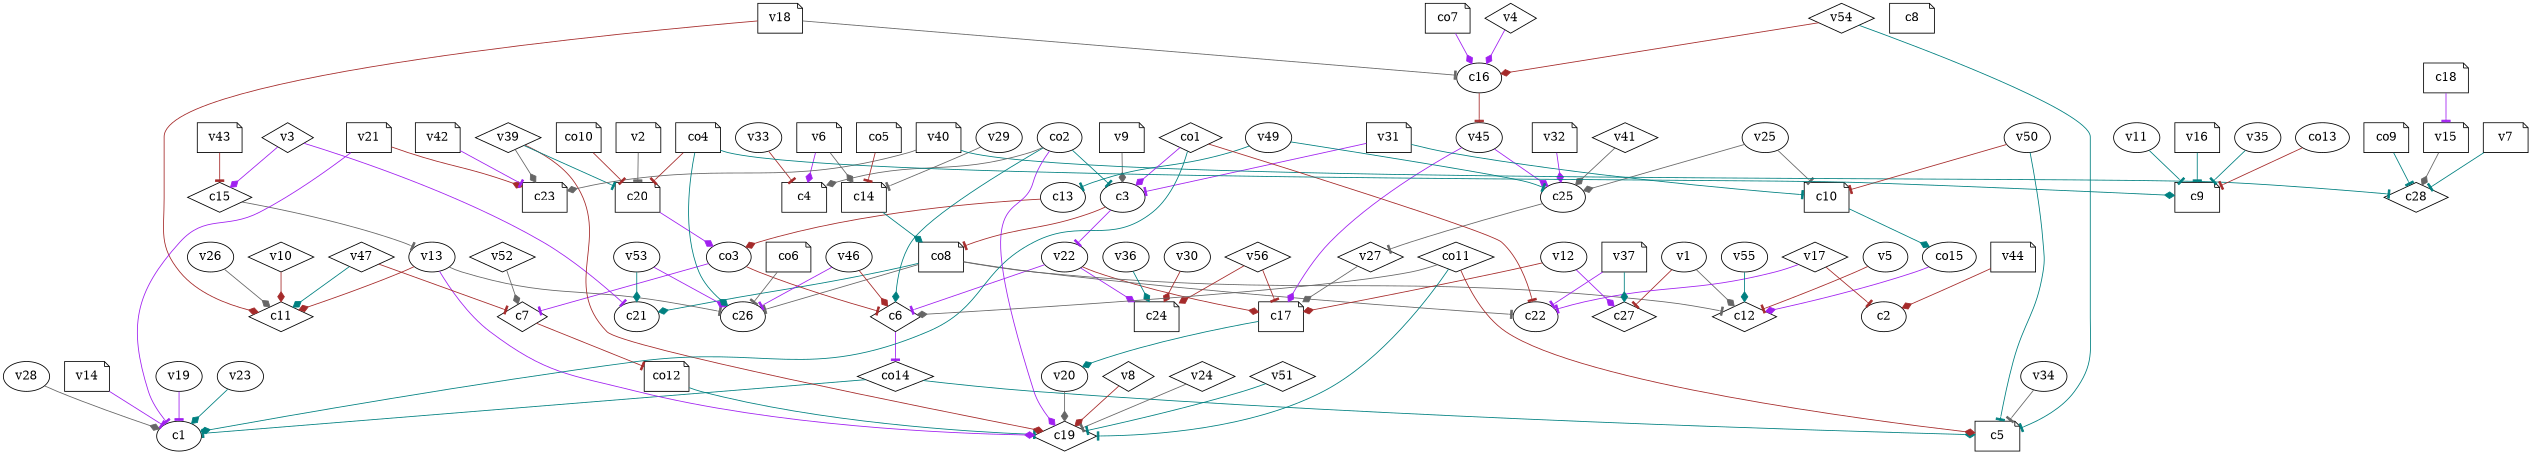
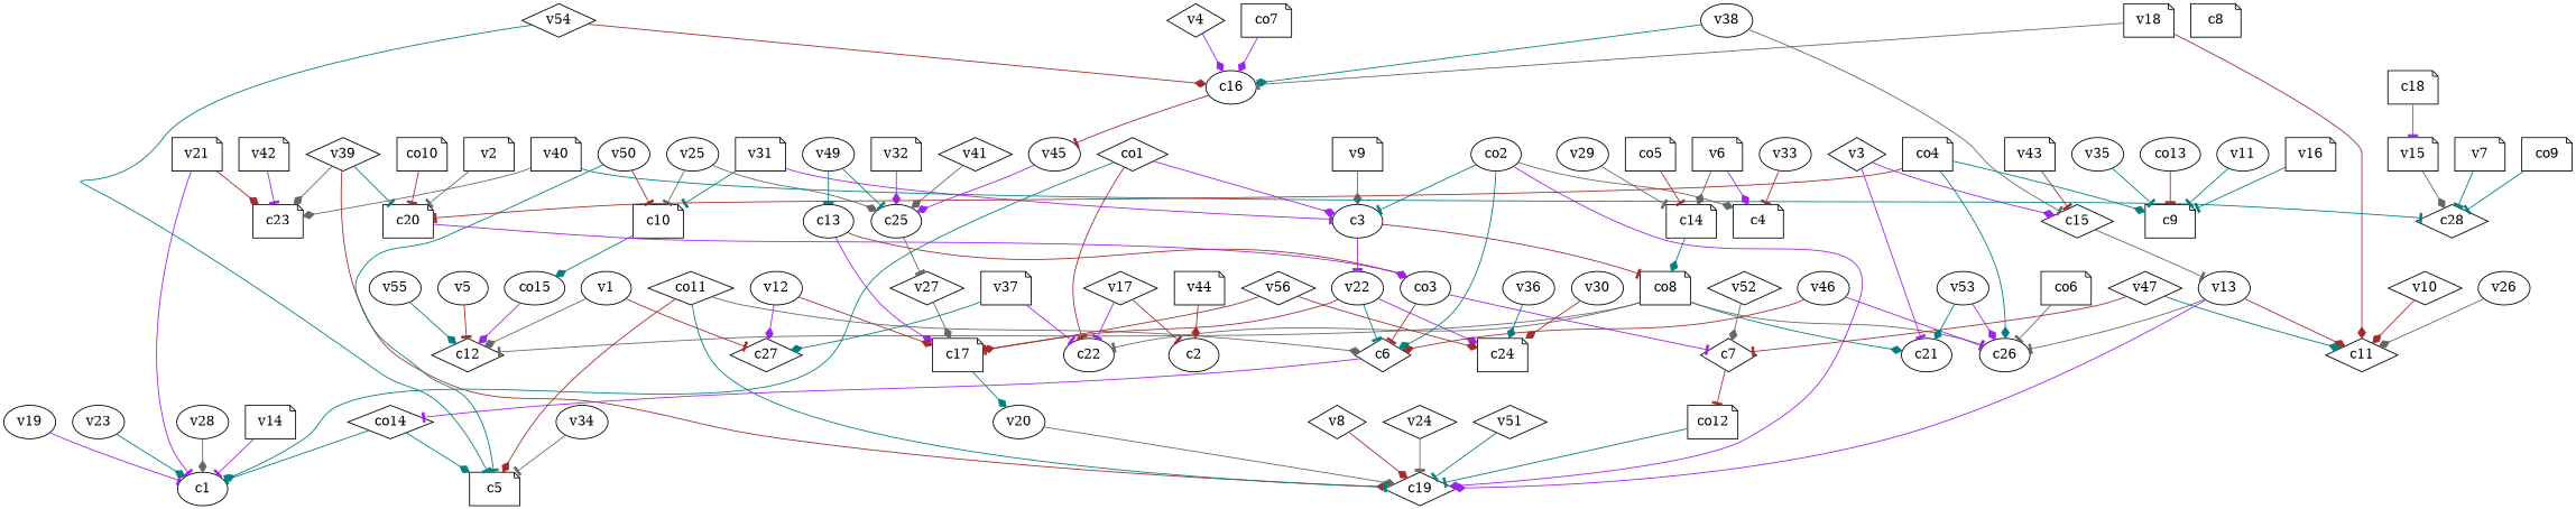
  strict digraph {
    node [shape=ellipse]
    edge [arrowhead=tee color=teal weight=1]
    c3
    v22
    co8 [shape=note]
    c6 [shape=diamond]
    c17 [shape=note]
    c24 [shape=note]
    c12 [shape=diamond]
    c21
    c26
    c22
    co14 [shape=diamond]
    c1
    c5 [shape=note]
    c7 [shape=diamond]
    co12 [shape=note]
    c19 [shape=diamond]
    c8 [shape=note]
    c10 [shape=note]
    co15
    c13
    co3
    c14 [shape=note]
    c15 [shape=diamond]
    v13
    c11 [shape=diamond]
    c16
    v45
    c25
    co6 [shape=note]
    v20
    c18 [shape=note]
    v15 [shape=note]
    c28 [shape=diamond]
    c20 [shape=note]
    v27 [shape=diamond]
    v1
    c27 [shape=diamond]
    v2 [shape=note]
    v3 [shape=diamond]
    v4 [shape=diamond]
    v5
    v6 [shape=note]
    c4 [shape=note]
    v7 [shape=note]
    v8 [shape=diamond]
    v9 [shape=note]
    v10 [shape=diamond]
    c9 [shape=note]
    v11
    v12
    v14 [shape=note]
    v16 [shape=note]
    v17 [shape=diamond]
    c2
    v18 [shape=note]
    v19
    v21 [shape=note]
    c23 [shape=note]
    v23
    v24 [shape=diamond]
    v25
    v26
    v28
    v29
    v30
    v31 [shape=note]
    v32 [shape=note]
    v33
    v34
    v35
    v36
    v37 [shape=note]
+   v38
    v39 [shape=diamond]
    v40 [shape=note]
    v41 [shape=diamond]
    v42 [shape=note]
    v43 [shape=note]
    v44 [shape=note]
    v46
    v47 [shape=diamond]
    v49
    v50
    v51 [shape=diamond]
    v52 [shape=diamond]
    v53
    v54 [shape=diamond]
    v55
    v56 [shape=diamond]
    co1 [shape=diamond]
    co2
    co4 [shape=note]
    co5 [shape=note]
    co7 [shape=note]
    co9 [shape=note]
    co10 [shape=note]
    co11 [shape=diamond]
    co13
    c3 -> v22 [color=purple]
    c3 -> co8 [color=brown]
-   v22 -> c6 [color=purple]
+   v22 -> c6
    v22 -> c17 [arrowhead=diamond color=brown]
    v22 -> c24 [arrowhead=diamond color=purple]
    co8 -> c12 [color=gray40]
    co8 -> c21 [arrowhead=diamond]
    co8 -> c26 [color=gray40]
    co8 -> c22 [color=gray40]
    c6 -> co14 [color=purple]
    c17 -> v20 [arrowhead=diamond]
    co14 -> c1
    co14 -> c5 [arrowhead=diamond]
    c7 -> co12 [color=brown]
    co12 -> c19
    c10 -> co15 [arrowhead=diamond]
    co15 -> c12 [arrowhead=diamond color=purple]
    c13 -> co3 [arrowhead=diamond color=brown]
    co3 -> c6 [color=brown]
    co3 -> c7 [color=purple]
    c14 -> co8 [arrowhead=diamond]
    c15 -> v13 [color=gray40]
    v13 -> c26 [color=gray40]
    v13 -> c19 [arrowhead=diamond color=purple]
    v13 -> c11 [arrowhead=diamond color=brown]
    c16 -> v45 [color=brown]
-   v45 -> c17 [arrowhead=diamond color=purple]
+   c13 -> c17 [arrowhead=diamond color=purple]
    v45 -> c25 [arrowhead=diamond color=purple]
    c25 -> v27 [color=gray40]
    co6 -> c26 [color=gray40]
    v20 -> c19 [arrowhead=diamond color=gray40]
    c18 -> v15 [color=purple]
    v15 -> c28 [arrowhead=diamond color=gray40]
    c20 -> co3 [arrowhead=diamond color=purple]
    v27 -> c17 [arrowhead=diamond color=gray40]
    v1 -> c12 [arrowhead=diamond color=gray40]
    v1 -> c27 [color=brown]
    v2 -> c20 [color=gray40]
    v3 -> c21 [color=purple]
    v3 -> c15 [arrowhead=diamond color=purple]
    v4 -> c16 [arrowhead=diamond color=purple]
    v5 -> c12 [color=brown]
    v6 -> c14 [arrowhead=diamond color=gray40]
    v6 -> c4 [arrowhead=diamond color=purple]
    v7 -> c28
    v8 -> c19 [arrowhead=diamond color=brown]
    v9 -> c3 [arrowhead=diamond color=gray40]
    v10 -> c11 [arrowhead=diamond color=brown]
    v11 -> c9
    v12 -> c17 [arrowhead=diamond color=brown]
    v12 -> c27 [arrowhead=diamond color=purple]
    v14 -> c1 [color=purple]
    v16 -> c9
    v17 -> c22 [color=purple]
    v17 -> c2 [color=brown]
    v18 -> c11 [arrowhead=diamond color=brown]
    v18 -> c16 [color=gray40]
    v19 -> c1 [color=purple]
    v21 -> c1 [color=purple]
    v21 -> c23 [arrowhead=diamond color=brown]
    v23 -> c1 [arrowhead=diamond]
    v24 -> c19 [color=gray40]
    v25 -> c10 [color=gray40]
    v25 -> c25 [arrowhead=diamond color=gray40]
    v26 -> c11 [arrowhead=diamond color=gray40]
    v28 -> c1 [arrowhead=diamond color=gray40]
    v29 -> c14 [color=gray40]
    v30 -> c24 [arrowhead=diamond color=brown]
    v31 -> c3 [color=purple]
    v31 -> c10
    v32 -> c25 [arrowhead=diamond color=purple]
    v33 -> c4 [color=brown]
    v34 -> c5 [color=gray40]
    v35 -> c9
    v36 -> c24 [arrowhead=diamond]
    v37 -> c22 [color=purple]
    v37 -> c27 [arrowhead=diamond]
+   v38 -> c15 [color=gray40]
+   v38 -> c16 [arrowhead=diamond]
    v39 -> c19 [arrowhead=diamond color=brown]
    v39 -> c20
    v39 -> c23 [arrowhead=diamond color=gray40]
    v40 -> c28
    v40 -> c23 [arrowhead=diamond color=gray40]
    v41 -> c25 [arrowhead=diamond color=gray40]
    v42 -> c23 [color=purple]
    v43 -> c15 [color=brown]
    v44 -> c2 [arrowhead=diamond color=brown]
    v46 -> c6 [arrowhead=diamond color=brown]
    v46 -> c26 [color=purple]
    v47 -> c7 [color=brown]
    v47 -> c11 [arrowhead=diamond]
    v49 -> c13
    v49 -> c25
    v50 -> c5
    v50 -> c10 [color=brown]
    v51 -> c19
    v52 -> c7 [arrowhead=diamond color=gray40]
    v53 -> c21 [arrowhead=diamond]
    v53 -> c26 [arrowhead=diamond color=purple]
    v54 -> c5
    v54 -> c16 [arrowhead=diamond color=brown]
    v55 -> c12 [arrowhead=diamond]
    v56 -> c17 [color=brown]
    v56 -> c24 [arrowhead=diamond color=brown]
    co1 -> c3 [arrowhead=diamond color=purple]
    co1 -> c22 [color=brown]
    co1 -> c1 [arrowhead=diamond]
    co2 -> c3
    co2 -> c6 [arrowhead=diamond]
    co2 -> c19 [arrowhead=diamond color=purple]
    co2 -> c4 [arrowhead=diamond color=gray40]
    co4 -> c26 [arrowhead=diamond]
    co4 -> c20 [color=brown]
    co4 -> c9 [arrowhead=diamond]
    co5 -> c14 [color=brown]
    co7 -> c16 [arrowhead=diamond color=purple]
    co9 -> c28
    co10 -> c20 [color=brown]
    co11 -> c6 [arrowhead=diamond color=gray40]
    co11 -> c5 [arrowhead=diamond color=brown]
    co11 -> c19
    co13 -> c9 [color=brown]
  }
